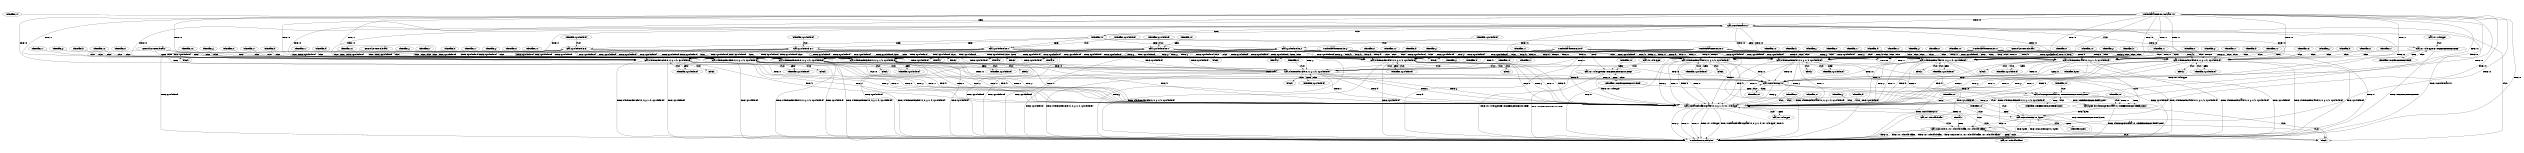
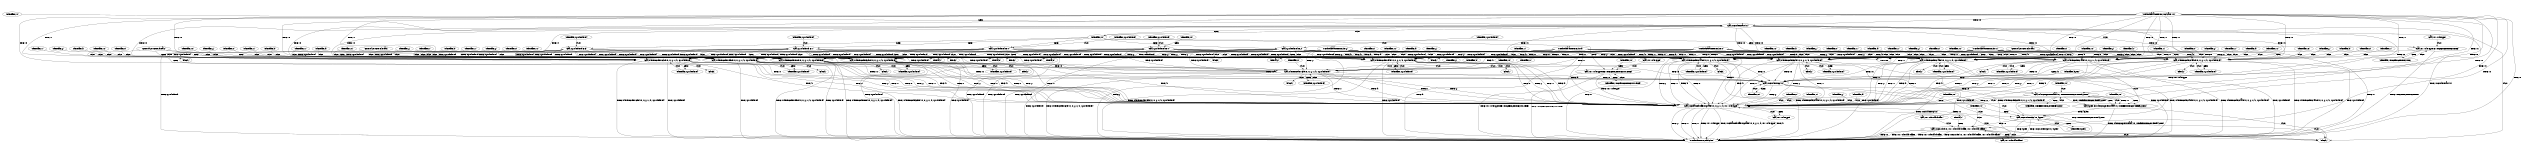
  digraph {
    n1 [label="(Call,vnc_write(vs, vs->zrle.zlib.buffer, vs->zrle.zlib.offset))"]
    n2 [label="(MethodReturn,static int)"]
    n3 [label="(Block,)"]
    n4 [label="(Call,vs->zrle.zlib.offset)"]
    n5 [label="(Call,vnc_write_u32(vs, bytes))"]
    n6 [label="(Identifier,bytes)"]
    n7 [label="(Call,vnc_framebuffer_update(vs, x, y, w, h, vs->zrle.type))"]
    n8 [label="(Call,vs->zrle.type)"]
    n9 [label="(Call,zrle_compress_data(vs, Z_DEFAULT_COMPRESSION))"]
    n10 [label="(Call,bytes = zrle_compress_data(vs, Z_DEFAULT_COMPRESSION))"]
    n11 [label="(Identifier,Z_DEFAULT_COMPRESSION)"]
    n12 [label="(Call,vnc_zrle_stop(vs))"]
    n13 [label="(Identifier,vs)"]
    n14 [label="(Call,zrle_encode_16le(vs, x, y, w, h, zywrle_level))"]
    n15 [label="(Identifier,zywrle_level)"]
    n16 [label="(Block,)"]
    n17 [label="(Call,vnc_zrle_start(vs))"]
    n18 [label="(Call,zrle_encode_15be(vs, x, y, w, h, zywrle_level))"]
    n19 [label="(Call,zrle_encode_32be(vs, x, y, w, h, zywrle_level))"]
    n20 [label="(Call,zrle_encode_16be(vs, x, y, w, h, zywrle_level))"]
    n21 [label="(Call,zrle_encode_8ne(vs, x, y, w, h, zywrle_level))"]
    n22 [label="(Call,zrle_encode_15le(vs, x, y, w, h, zywrle_level))"]
    n23 [label="(Call,zrle_encode_32le(vs, x, y, w, h, zywrle_level))"]
    n24 [label="(Call,zrle_encode_24ble(vs, x, y, w, h, zywrle_level))"]
    n25 [label="(Call,zrle_encode_24bbe(vs, x, y, w, h, zywrle_level))"]
    n26 [label="(Call,zrle_encode_24abe(vs, x, y, w, h, zywrle_level))"]
    n27 [label="(Call,zrle_encode_24ale(vs, x, y, w, h, zywrle_level))"]
    n28 [label="(Identifier,vs)"]
    n29 [label="(Identifier,zywrle_level)"]
    n30 [label="(Block,)"]
    n31 [label="(Identifier,zywrle_level)"]
    n32 [label="(Block,)"]
    n33 [label="(Identifier,zywrle_level)"]
    n34 [label="(Block,)"]
    n35 [label="(Block,)"]
    n36 [label="(Identifier,zywrle_level)"]
    n37 [label="(Identifier,zywrle_level)"]
    n38 [label="(Block,)"]
    n39 [label="(Block,)"]
    n40 [label="(Identifier,zywrle_level)"]
    n41 [label="(Block,)"]
    n42 [label="(Identifier,zywrle_level)"]
    n43 [label="(Block,)"]
    n44 [label="(Identifier,zywrle_level)"]
    n45 [label="(Block,)"]
    n46 [label="(Identifier,zywrle_level)"]
    n47 [label="(Identifier,zywrle_level)"]
    n48 [label="(Block,)"]
    n49 [label="(Call,zywrle_level = 3)"]
    n50 [label="(Call,zywrle_level = 0)"]
    n51 [label="(Call,zywrle_level = 2)"]
    n52 [label="(Call,zywrle_level = 1)"]
    n53 [label="(Call,vs->zrle.type = VNC_ENCODING_ZRLE)"]
    n54 [label="(MethodParameterIn,VncState *vs)"]
    1000100
    n56 [label="(MethodParameterIn,int x)"]
    n57 [label="(MethodParameterIn,int y)"]
    n58 [label="(MethodParameterIn,int w)"]
    n59 [label="(MethodParameterIn,int h)"]
    n60 [label="(Block,)"]
    n61 [label="(Literal,0)"]
    n62 [label="(Block,)"]
    n63 [label="(Call,zywrle_level = 0)"]
    n64 [label="(Block,)"]
    n65 [label="(Literal,0)"]
    n66 [label="(Literal,2)"]
    n67 [label="(Block,)"]
    n68 [label="(Literal,1)"]
    n69 [label="(Block,)"]
    n70 [label="(Call,vs->zrle.type == VNC_ENCODING_ZYWRLE)"]
    n71 [label="(Identifier,VNC_ENCODING_ZYWRLE)"]
-   n72 [label="(Identifier,VNC_ENCODING_ZRLE)"]
+   n72 [label="(Identifier,VNC_ENCODING_VNC)"]
    n73 [label="(Identifier,w)"]
    n74 [label="(Identifier,h)"]
    n75 [label="(Identifier,y)"]
    n76 [label="(Identifier,zywrle_level)"]
    n77 [label="(Identifier,y)"]
    n78 [label="(Identifier,x)"]
    n79 [label="(Call,vs->zrle.type)"]
    n80 [label="(Identifier,h)"]
    n81 [label="(Identifier,w)"]
    n82 [label="(Identifier,w)"]
    n83 [label="(Identifier,y)"]
    n84 [label="(Identifier,x)"]
    n85 [label="(Call,vs->zrle.zlib.buffer)"]
    n86 [label="(Identifier,vs)"]
    n87 [label="(Identifier,w)"]
    n88 [label="(Identifier,x)"]
    n89 [label="(Identifier,h)"]
    n90 [label="(Identifier,y)"]
    n91 [label="(ControlStructure,break;)"]
    n92 [label="(Identifier,vs)"]
    n93 [label="(Identifier,w)"]
    n94 [label="(Identifier,vs)"]
    n95 [label="(Identifier,y)"]
    n96 [label="(ControlStructure,break;)"]
    n97 [label="(Identifier,x)"]
    n98 [label="(Identifier,h)"]
    n99 [label="(Identifier,x)"]
    n100 [label="(Identifier,x)"]
    n101 [label="(Identifier,zywrle_level)"]
    n102 [label="(Identifier,w)"]
    n103 [label="(Call,vs->zrle.type)"]
    n104 [label="(Identifier,x)"]
    n105 [label="(Identifier,vs)"]
    n106 [label="(Identifier,y)"]
    n107 [label="(Identifier,y)"]
    n108 [label="(Identifier,vs)"]
    n109 [label="(Identifier,w)"]
    n110 [label="(Identifier,h)"]
    n111 [label="(Identifier,h)"]
    n112 [label="(Identifier,bytes)"]
    n113 [label="(Identifier,x)"]
    n114 [label="(Identifier,y)"]
    n115 [label="(Identifier,x)"]
    n116 [label="(Identifier,w)"]
    n117 [label="(Identifier,zywrle_level)"]
    n118 [label="(Identifier,vs)"]
    n119 [label="(Identifier,vs)"]
    n120 [label="(Identifier,vs)"]
    n121 [label="(Identifier,y)"]
    n122 [label="(Identifier,h)"]
    n123 [label="(Identifier,h)"]
    n124 [label="(Identifier,vs)"]
    n125 [label="(Identifier,h)"]
    n126 [label="(Identifier,x)"]
    n127 [label="(Identifier,vs)"]
    n128 [label="(Identifier,vs)"]
    n129 [label="(Identifier,vs)"]
    n130 [label="(Identifier,y)"]
    n131 [label="(Identifier,vs)"]
    n132 [label="(Identifier,vs)"]
    n133 [label="(Identifier,y)"]
    n134 [label="(Identifier,vs)"]
    n135 [label="(Identifier,zywrle_level)"]
    n136 [label="(Identifier,x)"]
    n137 [label="(Identifier,h)"]
    n138 [label="(Identifier,zywrle_level)"]
    n139 [label="(Identifier,w)"]
    n140 [label="(Identifier,x)"]
    n141 [label="(Identifier,h)"]
    n142 [label="(Identifier,vs)"]
    n143 [label="(Identifier,vs)"]
    n144 [label="(Literal,1)"]
    n145 [label="(Identifier,vs)"]
    n146 [label="(Identifier,w)"]
    n147 [label="(ControlStructure,break;)"]
    n148 [label="(Identifier,w)"]
    n149 [label="(Identifier,w)"]
    n150 [label="(Identifier,y)"]
    n151 [label="(Identifier,h)"]
    n1 -> n2 [label="DDG: vs->zrle.zlib.offset"]
    n1 -> n2 [label="DDG: vs->zrle.zlib.buffer"]
    n1 -> n2 [label="DDG: vnc_write(vs, vs->zrle.zlib.buffer, vs->zrle.zlib.offset)"]
    n1 -> n2 [label="DDG: vs"]
    n1 -> n3 [label="AST: "]
    n1 -> n4 [label="CFG: "]
    n4 -> n1 [label="AST: "]
    n5 -> n1 [label="DDG: vs"]
    n5 -> n2 [label="DDG: bytes"]
    n5 -> n2 [label="DDG: vnc_write_u32(vs, bytes)"]
    n5 -> n3 [label="AST: "]
    n5 -> n6 [label="CFG: "]
    n6 -> n5 [label="AST: "]
    n7 -> n2 [label="DDG: vnc_framebuffer_update(vs, x, y, w, h, vs->zrle.type)"]
    n7 -> n2 [label="DDG: h"]
    n7 -> n2 [label="DDG: y"]
    n7 -> n2 [label="DDG: w"]
    n7 -> n2 [label="DDG: x"]
    n7 -> n2 [label="DDG: vs->zrle.type"]
    n7 -> n3 [label="AST: "]
    n7 -> n5 [label="DDG: vs"]
    n7 -> n8 [label="CFG: "]
    n8 -> n7 [label="AST: "]
    n9 -> n2 [label="DDG: Z_DEFAULT_COMPRESSION"]
    n9 -> n7 [label="DDG: vs"]
    n9 -> n10 [label="AST: "]
    n9 -> n10 [label="DDG: vs"]
    n9 -> n10 [label="DDG: Z_DEFAULT_COMPRESSION"]
    n9 -> n11 [label="CFG: "]
    n10 -> n2 [label="DDG: zrle_compress_data(vs, Z_DEFAULT_COMPRESSION)"]
    n10 -> n3 [label="AST: "]
    n10 -> n5 [label="DDG: bytes"]
-   n71 -> n9 [label="CFG: "]
+   n10 -> n9 [label="CFG: "]
    n11 -> n9 [label="AST: "]
    n12 -> n2 [label="DDG: vnc_zrle_stop(vs)"]
    n12 -> n3 [label="AST: "]
    n12 -> n7 [label="DDG: y"]
    n12 -> n9 [label="DDG: vs"]
    n12 -> n13 [label="CFG: "]
    n13 -> n12 [label="AST: "]
    n14 -> n2 [label="DDG: zywrle_level"]
    n14 -> n2 [label="DDG: zrle_encode_16le(vs, x, y, w, h, zywrle_level)"]
    n14 -> n7 [label="DDG: x"]
    n14 -> n7 [label="DDG: y"]
    n14 -> n7 [label="DDG: w"]
    n14 -> n7 [label="DDG: h"]
    n14 -> n12 [label="DDG: vs"]
    n14 -> n15 [label="CFG: "]
    n14 -> n16 [label="AST: "]
    n15 -> n14 [label="AST: "]
    n17 -> n2 [label="DDG: vnc_zrle_start(vs)"]
    n17 -> n3 [label="AST: "]
    n17 -> n12 [label="DDG: vs"]
    n17 -> n18 [label="DDG: vs"]
    n17 -> n19 [label="DDG: vs"]
    n17 -> n20 [label="DDG: vs"]
    n17 -> n21 [label="DDG: vs"]
    n17 -> n22 [label="DDG: vs"]
    n17 -> n23 [label="DDG: vs"]
    n17 -> n24 [label="DDG: vs"]
    n17 -> n25 [label="DDG: vs"]
    n17 -> n26 [label="DDG: vs"]
    n17 -> n27 [label="DDG: vs"]
    n17 -> n28 [label="CFG: "]
    n18 -> n2 [label="DDG: zrle_encode_15be(vs, x, y, w, h, zywrle_level)"]
    n18 -> n2 [label="DDG: zywrle_level"]
    n18 -> n7 [label="DDG: x"]
    n18 -> n7 [label="DDG: y"]
    n18 -> n7 [label="DDG: w"]
    n18 -> n7 [label="DDG: h"]
-   n18 -> n12 [label="AST: vs"]
+   n18 -> n12 [label="DDG: vs"]
    n18 -> n29 [label="CFG: "]
    n18 -> n30 [label="AST: "]
    n19 -> n2 [label="DDG: zywrle_level"]
    n19 -> n2 [label="DDG: zrle_encode_32be(vs, x, y, w, h, zywrle_level)"]
    n19 -> n7 [label="DDG: x"]
    n19 -> n7 [label="DDG: y"]
    n19 -> n7 [label="DDG: w"]
    n19 -> n7 [label="DDG: h"]
    n19 -> n12 [label="DDG: vs"]
    n19 -> n14 [label="DDG: vs"]
    n19 -> n31 [label="CFG: "]
    n19 -> n32 [label="AST: "]
    n20 -> n2 [label="DDG: zrle_encode_16be(vs, x, y, w, h, zywrle_level)"]
    n20 -> n2 [label="DDG: zywrle_level"]
    n20 -> n7 [label="DDG: x"]
    n20 -> n7 [label="DDG: y"]
    n20 -> n7 [label="DDG: w"]
    n20 -> n7 [label="DDG: h"]
    n20 -> n12 [label="DDG: vs"]
    n20 -> n33 [label="CFG: "]
    n20 -> n34 [label="AST: "]
    n21 -> n2 [label="DDG: zywrle_level"]
    n21 -> n2 [label="DDG: zrle_encode_8ne(vs, x, y, w, h, zywrle_level)"]
    n21 -> n7 [label="DDG: x"]
    n21 -> n7 [label="DDG: y"]
    n21 -> n7 [label="DDG: w"]
    n21 -> n7 [label="DDG: h"]
    n21 -> n12 [label="DDG: vs"]
    n21 -> n35 [label="AST: "]
    n21 -> n36 [label="CFG: "]
    n22 -> n2 [label="DDG: zrle_encode_15le(vs, x, y, w, h, zywrle_level)"]
    n22 -> n2 [label="DDG: zywrle_level"]
    n22 -> n7 [label="DDG: x"]
    n22 -> n7 [label="DDG: y"]
    n22 -> n7 [label="DDG: w"]
    n22 -> n7 [label="DDG: h"]
    n22 -> n12 [label="DDG: vs"]
    n22 -> n37 [label="CFG: "]
    n22 -> n38 [label="AST: "]
    n23 -> n2 [label="DDG: zrle_encode_32le(vs, x, y, w, h, zywrle_level)"]
    n23 -> n2 [label="DDG: zywrle_level"]
    n23 -> n7 [label="DDG: x"]
    n23 -> n7 [label="DDG: y"]
    n23 -> n7 [label="DDG: w"]
    n23 -> n7 [label="DDG: h"]
    n23 -> n12 [label="DDG: vs"]
    n23 -> n39 [label="AST: "]
    n23 -> n40 [label="CFG: "]
    n24 -> n2 [label="DDG: zywrle_level"]
    n24 -> n2 [label="DDG: zrle_encode_24ble(vs, x, y, w, h, zywrle_level)"]
    n24 -> n7 [label="DDG: x"]
    n24 -> n7 [label="DDG: y"]
    n24 -> n7 [label="DDG: w"]
    n24 -> n7 [label="DDG: h"]
    n24 -> n12 [label="DDG: vs"]
    n24 -> n41 [label="AST: "]
    n24 -> n42 [label="CFG: "]
    n25 -> n2 [label="DDG: zrle_encode_24bbe(vs, x, y, w, h, zywrle_level)"]
    n25 -> n2 [label="DDG: zywrle_level"]
    n25 -> n7 [label="DDG: x"]
    n25 -> n7 [label="DDG: y"]
    n25 -> n7 [label="DDG: w"]
    n25 -> n7 [label="DDG: h"]
    n25 -> n12 [label="CFG: vs"]
    n25 -> n43 [label="AST: "]
    n25 -> n44 [label="CFG: "]
    n26 -> n2 [label="DDG: zywrle_level"]
    n26 -> n2 [label="DDG: zrle_encode_24abe(vs, x, y, w, h, zywrle_level)"]
    n26 -> n7 [label="DDG: x"]
    n26 -> n7 [label="DDG: y"]
    n26 -> n7 [label="DDG: w"]
    n26 -> n7 [label="DDG: h"]
    n26 -> n12 [label="DDG: vs"]
    n26 -> n45 [label="AST: "]
    n26 -> n46 [label="CFG: "]
    n27 -> n2 [label="DDG: zrle_encode_24ale(vs, x, y, w, h, zywrle_level)"]
    n27 -> n2 [label="DDG: zywrle_level"]
    n27 -> n7 [label="DDG: x"]
    n27 -> n7 [label="DDG: y"]
    n27 -> n7 [label="DDG: w"]
    n27 -> n7 [label="DDG: h"]
    n27 -> n12 [label="DDG: vs"]
    n27 -> n47 [label="CFG: "]
    n27 -> n48 [label="AST: "]
    n28 -> n17 [label="AST: "]
    n28 -> n49 [label="CFG: "]
    n28 -> n50 [label="CFG: "]
    n28 -> n51 [label="CFG: "]
    n28 -> n52 [label="CFG: "]
    n28 -> n53 [label="CFG: "]
    n29 -> n18 [label="AST: "]
    n31 -> n19 [label="AST: "]
    n33 -> n20 [label="AST: "]
    n36 -> n21 [label="AST: "]
    n37 -> n22 [label="AST: "]
    n40 -> n23 [label="AST: "]
    n42 -> n24 [label="AST: "]
    n44 -> n25 [label="AST: "]
    n46 -> n26 [label="AST: "]
    n47 -> n27 [label="AST: "]
    n49 -> n2 [label="DDG: zywrle_level"]
    n49 -> n14 [label="DDG: zywrle_level"]
    n49 -> n18 [label="DDG: zywrle_level"]
    n49 -> n19 [label="DDG: zywrle_level"]
    n49 -> n20 [label="DDG: zywrle_level"]
    n49 -> n21 [label="DDG: zywrle_level"]
    n49 -> n22 [label="DDG: zywrle_level"]
    n49 -> n23 [label="DDG: zywrle_level"]
    n49 -> n24 [label="DDG: zywrle_level"]
    n49 -> n25 [label="DDG: zywrle_level"]
    n49 -> n26 [label="DDG: zywrle_level"]
    n49 -> n27 [label="DDG: zywrle_level"]
    n49 -> n60 [label="AST: "]
    n50 -> n2 [label="DDG: zywrle_level"]
    n50 -> n14 [label="DDG: zywrle_level"]
    n50 -> n18 [label="DDG: zywrle_level"]
    n50 -> n19 [label="DDG: zywrle_level"]
    n50 -> n20 [label="DDG: zywrle_level"]
    n50 -> n21 [label="DDG: zywrle_level"]
    n50 -> n22 [label="DDG: zywrle_level"]
    n50 -> n23 [label="DDG: zywrle_level"]
    n50 -> n24 [label="DDG: zywrle_level"]
    n50 -> n25 [label="DDG: zywrle_level"]
    n50 -> n26 [label="DDG: zywrle_level"]
    n50 -> n27 [label="DDG: zywrle_level"]
    n50 -> n61 [label="CFG: "]
    n50 -> n62 [label="AST: "]
    n51 -> n2 [label="DDG: zywrle_level"]
    n51 -> n14 [label="DDG: zywrle_level"]
    n51 -> n18 [label="DDG: zywrle_level"]
-   n51 -> n19 [label="DDG: zywrle_level"]
+   n51 -> n19 [label="DDG: start_level"]
    n51 -> n20 [label="DDG: zywrle_level"]
    n51 -> n21 [label="DDG: zywrle_level"]
    n51 -> n22 [label="DDG: zywrle_level"]
    n51 -> n23 [label="DDG: zywrle_level"]
    n51 -> n24 [label="DDG: zywrle_level"]
    n51 -> n25 [label="DDG: zywrle_level"]
    n51 -> n26 [label="DDG: zywrle_level"]
    n51 -> n27 [label="DDG: zywrle_level"]
    n51 -> n66 [label="CFG: "]
    n51 -> n67 [label="AST: "]
    n52 -> n2 [label="DDG: zywrle_level"]
    n52 -> n14 [label="DDG: zywrle_level"]
    n52 -> n18 [label="DDG: zywrle_level"]
    n52 -> n19 [label="DDG: zywrle_level"]
    n52 -> n20 [label="DDG: zywrle_level"]
    n52 -> n21 [label="DDG: zywrle_level"]
    n52 -> n22 [label="DDG: zywrle_level"]
    n52 -> n23 [label="DDG: zywrle_level"]
    n52 -> n24 [label="DDG: zywrle_level"]
    n52 -> n25 [label="DDG: zywrle_level"]
    n52 -> n26 [label="DDG: zywrle_level"]
    n52 -> n27 [label="DDG: zywrle_level"]
    n52 -> n68 [label="CFG: "]
    n52 -> n69 [label="AST: "]
    n53 -> n2 [label="DDG: VNC_ENCODING_ZRLE"]
    n53 -> n7 [label="DDG: vs->zrle.type"]
    n53 -> n64 [label="AST: "]
    n53 -> n72 [label="CFG: "]
    n54 -> n1 [label="DDG: vs"]
    n54 -> n2 [label="DDG: vs"]
    n54 -> n5 [label="DDG: vs"]
    n54 -> n7 [label="DDG: vs"]
    n54 -> n9 [label="DDG: vs"]
    n54 -> n12 [label="DDG: vs"]
    n54 -> n14 [label="DDG: vs"]
    n54 -> n17 [label="DDG: vs"]
    n54 -> n18 [label="DDG: vs"]
    n54 -> n19 [label="DDG: vs"]
    n54 -> n20 [label="DDG: vs"]
    n54 -> n21 [label="DDG: vs"]
    n54 -> n22 [label="DDG: vs"]
    n54 -> n23 [label="DDG: vs"]
    n54 -> n24 [label="DDG: vs"]
    n54 -> n25 [label="DDG: vs"]
    n54 -> n26 [label="DDG: vs"]
    n54 -> n27 [label="DDG: vs"]
    n54 -> 1000100 [label="AST: "]
    n56 -> n2 [label="DDG: x"]
    n56 -> n7 [label="DDG: x"]
    n56 -> n14 [label="DDG: x"]
    n56 -> n18 [label="DDG: x"]
    n56 -> n19 [label="DDG: x"]
    n56 -> n20 [label="DDG: x"]
    n56 -> n21 [label="DDG: x"]
    n56 -> n22 [label="DDG: x"]
    n56 -> n23 [label="DDG: x"]
    n56 -> n24 [label="DDG: x"]
    n56 -> n25 [label="DDG: x"]
    n56 -> n26 [label="DDG: x"]
    n56 -> n27 [label="DDG: x"]
    n56 -> 1000100 [label="AST: "]
    n57 -> n2 [label="DDG: y"]
    n57 -> n14 [label="DDG: y"]
    n57 -> n18 [label="DDG: y"]
    n57 -> n19 [label="DDG: y"]
    n57 -> n20 [label="DDG: y"]
    n57 -> n21 [label="DDG: y"]
    n57 -> n22 [label="DDG: y"]
+   n57 -> n23 [label="DDG: y"]
    n57 -> n24 [label="DDG: y"]
    n57 -> n25 [label="DDG: y"]
    n57 -> n26 [label="DDG: y"]
    n57 -> n27 [label="DDG: y"]
    n57 -> 1000100 [label="AST: "]
    n58 -> n2 [label="DDG: w"]
    n58 -> n7 [label="DDG: w"]
    n58 -> n14 [label="DDG: w"]
    n58 -> n18 [label="DDG: w"]
    n58 -> n19 [label="DDG: w"]
    n58 -> n20 [label="DDG: w"]
    n58 -> n21 [label="DDG: w"]
    n58 -> n22 [label="DDG: w"]
    n58 -> n23 [label="DDG: w"]
    n58 -> n24 [label="DDG: w"]
    n58 -> n25 [label="DDG: w"]
    n58 -> n27 [label="DDG: w"]
    n58 -> 1000100 [label="DDG: h"]
    n59 -> n2 [label="DDG: h"]
    n59 -> n7 [label="DDG: h"]
    n59 -> n14 [label="DDG: h"]
    n59 -> n18 [label="DDG: h"]
    n59 -> n19 [label="DDG: h"]
    n59 -> n20 [label="DDG: h"]
    n59 -> n21 [label="DDG: h"]
    n59 -> n22 [label="DDG: h"]
    n59 -> n23 [label="DDG: h"]
    n59 -> n24 [label="DDG: h"]
    n59 -> n25 [label="DDG: h"]
    n59 -> n26 [label="DDG: h"]
    n59 -> n27 [label="DDG: h"]
    n59 -> 1000100 [label="AST: "]
    n61 -> n50 [label="AST: "]
    n63 -> n2 [label="DDG: zywrle_level"]
    n63 -> n14 [label="DDG: zywrle_level"]
    n63 -> n18 [label="DDG: zywrle_level"]
    n63 -> n19 [label="DDG: zywrle_level"]
    n63 -> n20 [label="DDG: zywrle_level"]
    n63 -> n21 [label="DDG: zywrle_level"]
    n63 -> n22 [label="DDG: zywrle_level"]
    n63 -> n23 [label="DDG: zywrle_level"]
    n63 -> n24 [label="DDG: zywrle_level"]
    n63 -> n25 [label="DDG: zywrle_level"]
    n63 -> n26 [label="DDG: zywrle_level"]
    n63 -> n27 [label="DDG: zywrle_level"]
    n63 -> n64 [label="AST: "]
    n63 -> n65 [label="CFG: "]
    n65 -> n63 [label="AST: "]
    n66 -> n51 [label="AST: "]
    n68 -> n52 [label="AST: "]
    n70 -> n2 [label="DDG: vs->zrle.type == VNC_ENCODING_ZYWRLE"]
    n70 -> n2 [label="DDG: VNC_ENCODING_ZYWRLE"]
    n70 -> n7 [label="DDG: vs->zrle.type"]
    n70 -> n71 [label="CFG: "]
    n71 -> n70 [label="AST: "]
    n72 -> n53 [label="AST: "]
    n73 -> n20 [label="AST: "]
    n74 -> n23 [label="AST: "]
    n75 -> n20 [label="AST: "]
    n76 -> n51 [label="AST: "]
    n77 -> n18 [label="AST: "]
    n78 -> n24 [label="AST: "]
    n79 -> n53 [label="AST: "]
    n80 -> n20 [label="AST: "]
    n81 -> n27 [label="AST: "]
    n82 -> n23 [label="AST: "]
    n83 -> n19 [label="AST: "]
    n84 -> n22 [label="AST: "]
    n85 -> n1 [label="AST: "]
    n86 -> n22 [label="AST: "]
    n87 -> n21 [label="AST: "]
    n88 -> n7 [label="AST: "]
    n89 -> n21 [label="AST: "]
    n90 -> n26 [label="AST: "]
    n91 -> n19 [label="CFG: "]
    n91 -> n23 [label="CFG: "]
    n91 -> n24 [label="CFG: "]
    n91 -> n25 [label="CFG: "]
    n91 -> n26 [label="CFG: "]
    n91 -> n27 [label="CFG: "]
    n92 -> n1 [label="AST: "]
    n92 -> n5 [label="CFG: "]
    n93 -> n7 [label="AST: "]
    n94 -> n21 [label="AST: "]
    n95 -> n23 [label="AST: "]
    n96 -> n21 [label="CFG: "]
    n97 -> n19 [label="AST: "]
    n98 -> n27 [label="AST: "]
    n99 -> n14 [label="AST: "]
    n100 -> n26 [label="AST: "]
    n101 -> n50 [label="AST: "]
    n101 -> n70 [label="CFG: "]
    n102 -> n26 [label="AST: "]
    n103 -> n70 [label="AST: "]
    n104 -> n18 [label="AST: "]
    n105 -> n17 [label="CFG: "]
    n106 -> n21 [label="AST: "]
    n107 -> n25 [label="AST: "]
    n108 -> n24 [label="AST: "]
    n109 -> n18 [label="AST: "]
    n110 -> n18 [label="AST: "]
    n111 -> n25 [label="AST: "]
    n112 -> n10 [label="AST: "]
    n112 -> n12 [label="CFG: "]
    n113 -> n25 [label="AST: "]
    n114 -> n24 [label="AST: "]
    n115 -> n23 [label="AST: "]
    n116 -> n25 [label="AST: "]
    n117 -> n49 [label="AST: "]
    n118 -> n20 [label="AST: "]
    n119 -> n27 [label="AST: "]
    n120 -> n18 [label="AST: "]
    n121 -> n14 [label="AST: "]
    n122 -> n22 [label="AST: "]
    n123 -> n24 [label="AST: "]
    n124 -> n19 [label="AST: "]
    n125 -> n14 [label="AST: "]
    n126 -> n27 [label="AST: "]
    n127 -> n5 [label="AST: "]
    n127 -> n7 [label="CFG: "]
    n128 -> n23 [label="AST: "]
    n129 -> n7 [label="AST: "]
    n129 -> n10 [label="CFG: "]
    n130 -> n22 [label="AST: "]
    n131 -> n26 [label="AST: "]
    n132 -> n70 [label="CFG: "]
    n133 -> n7 [label="AST: "]
    n134 -> n63 [label="CFG: "]
    n135 -> n63 [label="AST: "]
    n136 -> n20 [label="AST: "]
    n137 -> n19 [label="AST: "]
    n138 -> n52 [label="AST: "]
    n139 -> n22 [label="AST: "]
    n140 -> n21 [label="AST: "]
    n141 -> n26 [label="AST: "]
    n142 -> n25 [label="AST: "]
    n143 -> n14 [label="AST: "]
    n144 -> n1 [label="CFG: "]
    n145 -> n9 [label="AST: "]
    n146 -> n19 [label="AST: "]
    n147 -> n14 [label="CFG: "]
    n147 -> n18 [label="CFG: "]
    n147 -> n20 [label="CFG: "]
    n147 -> n22 [label="CFG: "]
    n148 -> n14 [label="AST: "]
    n149 -> n24 [label="AST: "]
    n150 -> n27 [label="AST: "]
    n151 -> n7 [label="AST: "]
  }
